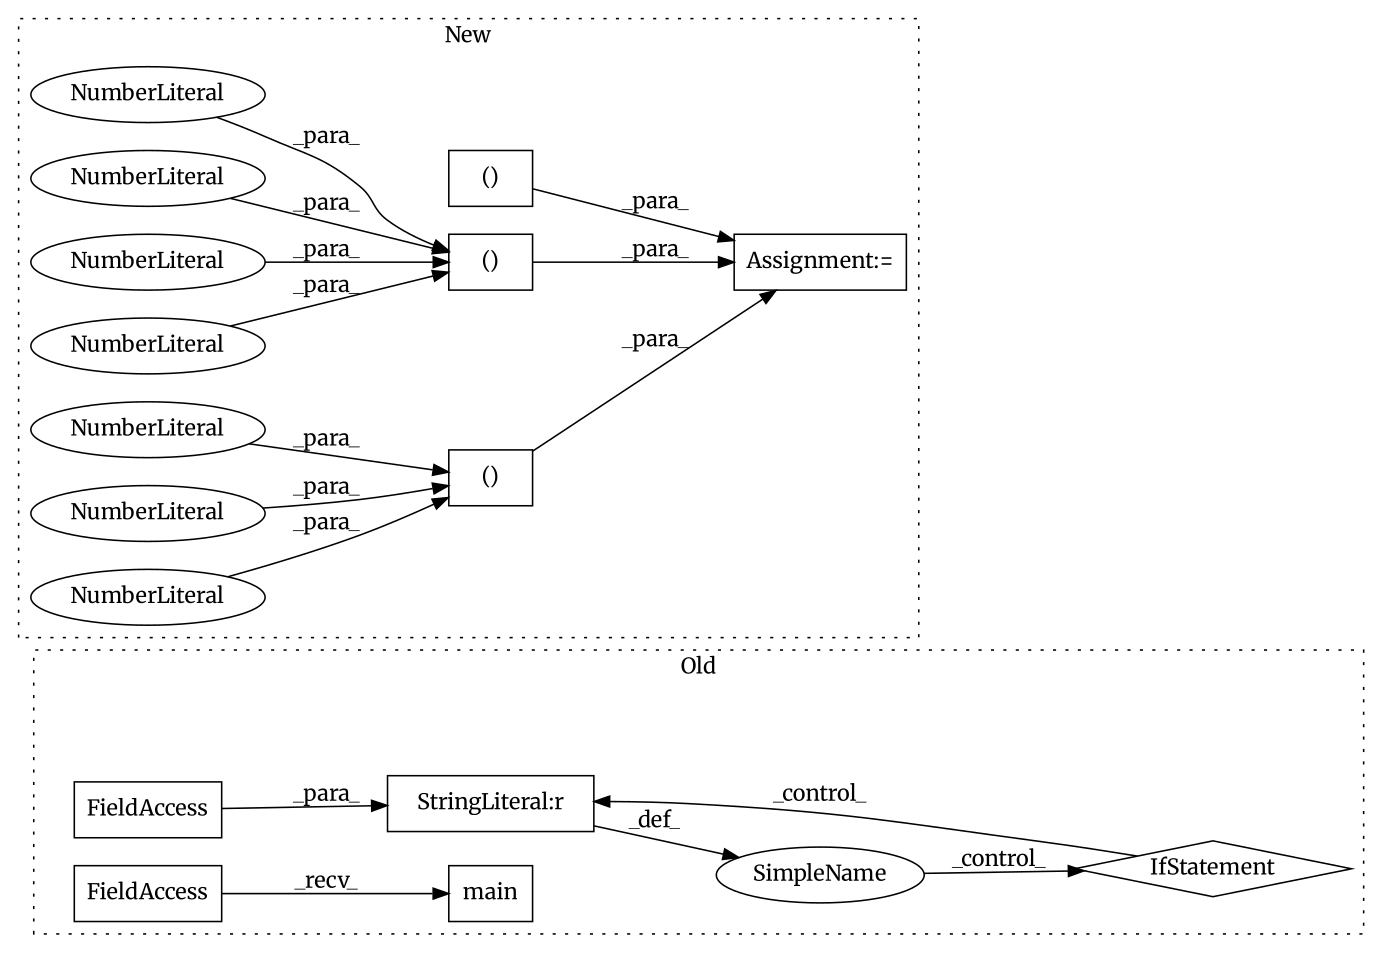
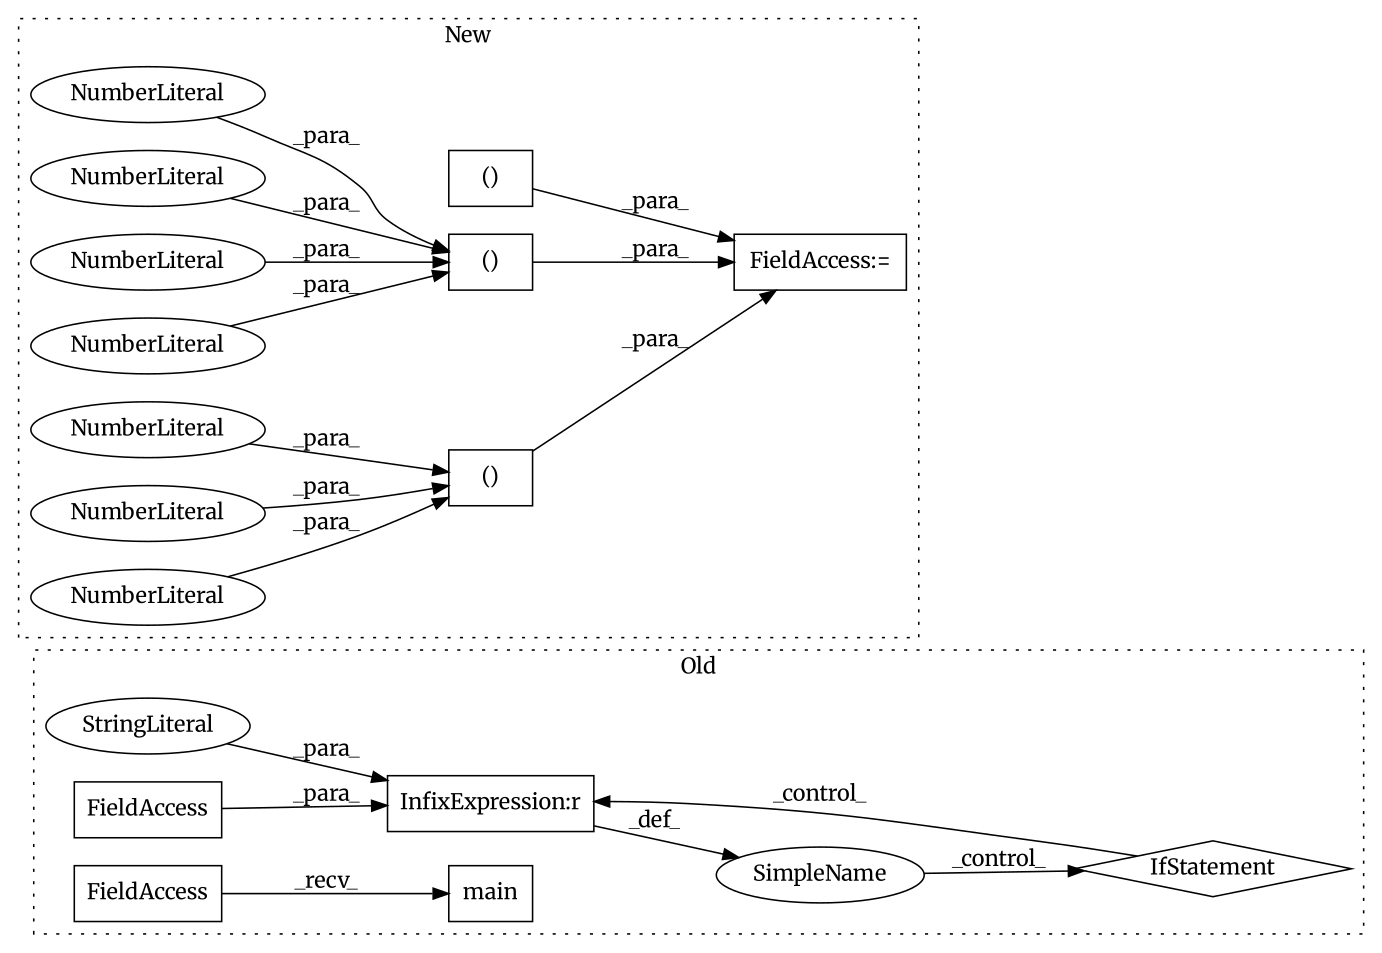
  digraph {
    fontname=Merriweather
    rankdir=LR
    node [a=34 fontname=Merriweather l=1 shape=ellipse]
    edge [fontname=Merriweather]
    n1 [a=32 l=6 label=main s=1616 shape=box]
-   n2 [a=27 l=4 label="StringLiteral:r" s=1576 shape=box]
+   n2 [a=27 l=4 label="InfixExpression:r" s=1576 shape=box]
+   n3 [a=45 l=10 label=StringLiteral s=1580]
    n4 [a=22 l=8 label=FieldAccess s=1568 shape=box]
    n5 [a=42 label=SimpleName l=""]
    n6 [a=25 l="4,2" label=IfStatement s="1564,1590" shape=diamond]
    n7 [a=22 l=15 label=FieldAccess s=1600 shape=box]
    n8 [a=106 l=87 label="()" s=555 shape=box]
-   n9 [a=7 l=10 label="Assignment:=" s=322 shape=box]
+   n9 [a=7 l=10 label="FieldAccess:=" s=322 shape=box]
    n10 [label=NumberLiteral s=612]
    n11 [label=NumberLiteral s=570]
    n12 [label=NumberLiteral s=598]
    n13 [a=106 l=59 label="()" s=473 shape=box]
    n14 [label=NumberLiteral s=474]
    n15 [a=106 l=45 label="()" s=405 shape=box]
    n16 [label=NumberLiteral s=488]
    n17 [label=NumberLiteral s=641]
    n18 [label=NumberLiteral s=502]
    subgraph cluster_1 {
      label=Old
      style=dotted
      n1
      n2
+     n3
      n4
      n5
      n6
      n7
    }
    subgraph cluster_2 {
      label=New
      style=dotted
      n8
      n9
      n10
      n11
      n12
      n13
      n14
      n15
      n16
      n17
      n18
    }
    n2 -> n5 [label=_def_]
+   n3 -> n2 [label=_para_]
    n4 -> n2 [label=_para_]
    n5 -> n6 [label=_control_]
    n6 -> n2 [label=_control_]
    n7 -> n1 [label=_recv_]
    n8 -> n9 [label=_para_]
    n10 -> n8 [label=_para_]
    n11 -> n8 [label=_para_]
    n12 -> n8 [label=_para_]
    n13 -> n9 [label=_para_]
    n14 -> n13 [label=_para_]
    n15 -> n9 [label=_para_]
    n16 -> n13 [label=_para_]
    n17 -> n8 [label=_para_]
    n18 -> n13 [label=_para_]
  }
